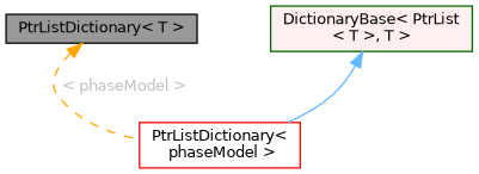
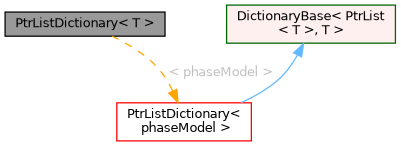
  digraph {
    node [fontname=Helvetica fontsize=10 shape=box style=filled]
    edge [dir=back fontname=Helvetica fontsize=10 labelfontname=Helvetica labelfontsize=10]
    n1 [color=black fillcolor=grey60 fontcolor=black height=0.2 label="PtrListDictionary\< T \>" width=0.4]
    n2 [color=red fillcolor=white height=0.2 label="PtrListDictionary\<\l phaseModel \>" width=0.4]
    n3 [color=darkgreen fillcolor="#FFF0F0" height=0.2 label="DictionaryBase\< PtrList\l\< T \>, T \>" width=0.4]
-   n1 -> n2 [color=orange fontcolor=grey label=" \< phaseModel \>" style=dashed]
+   n2 -> n1 [color=orange fontcolor=grey label=" \< phaseModel \>" style=dashed]
    n3 -> n2 [color=steelblue1 style=solid]
  }
